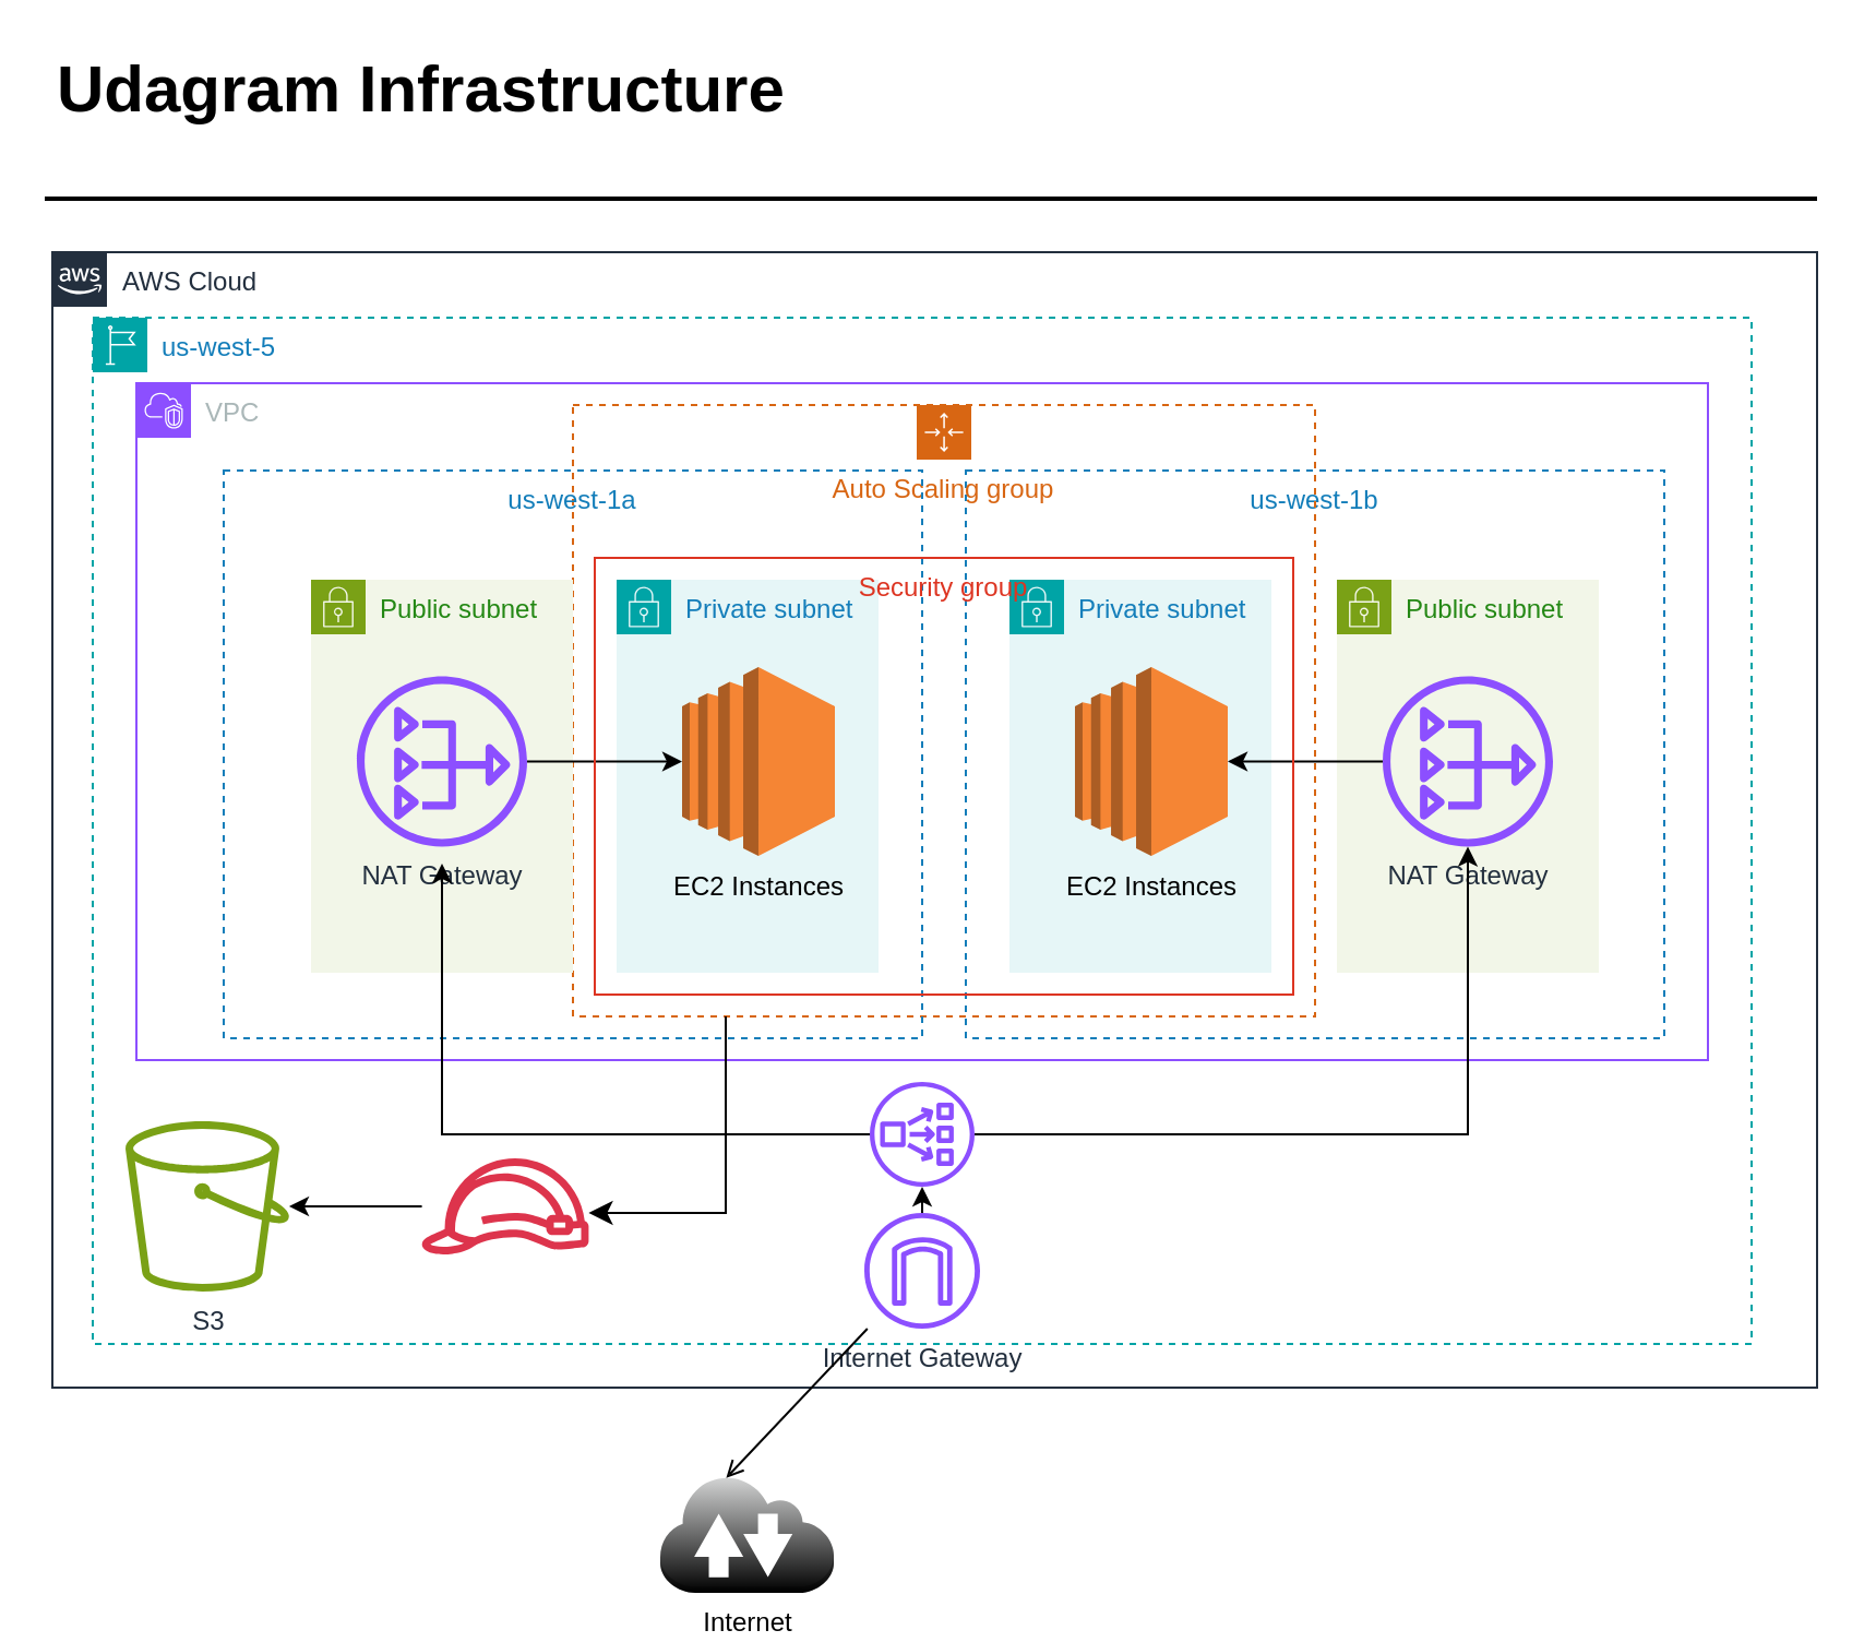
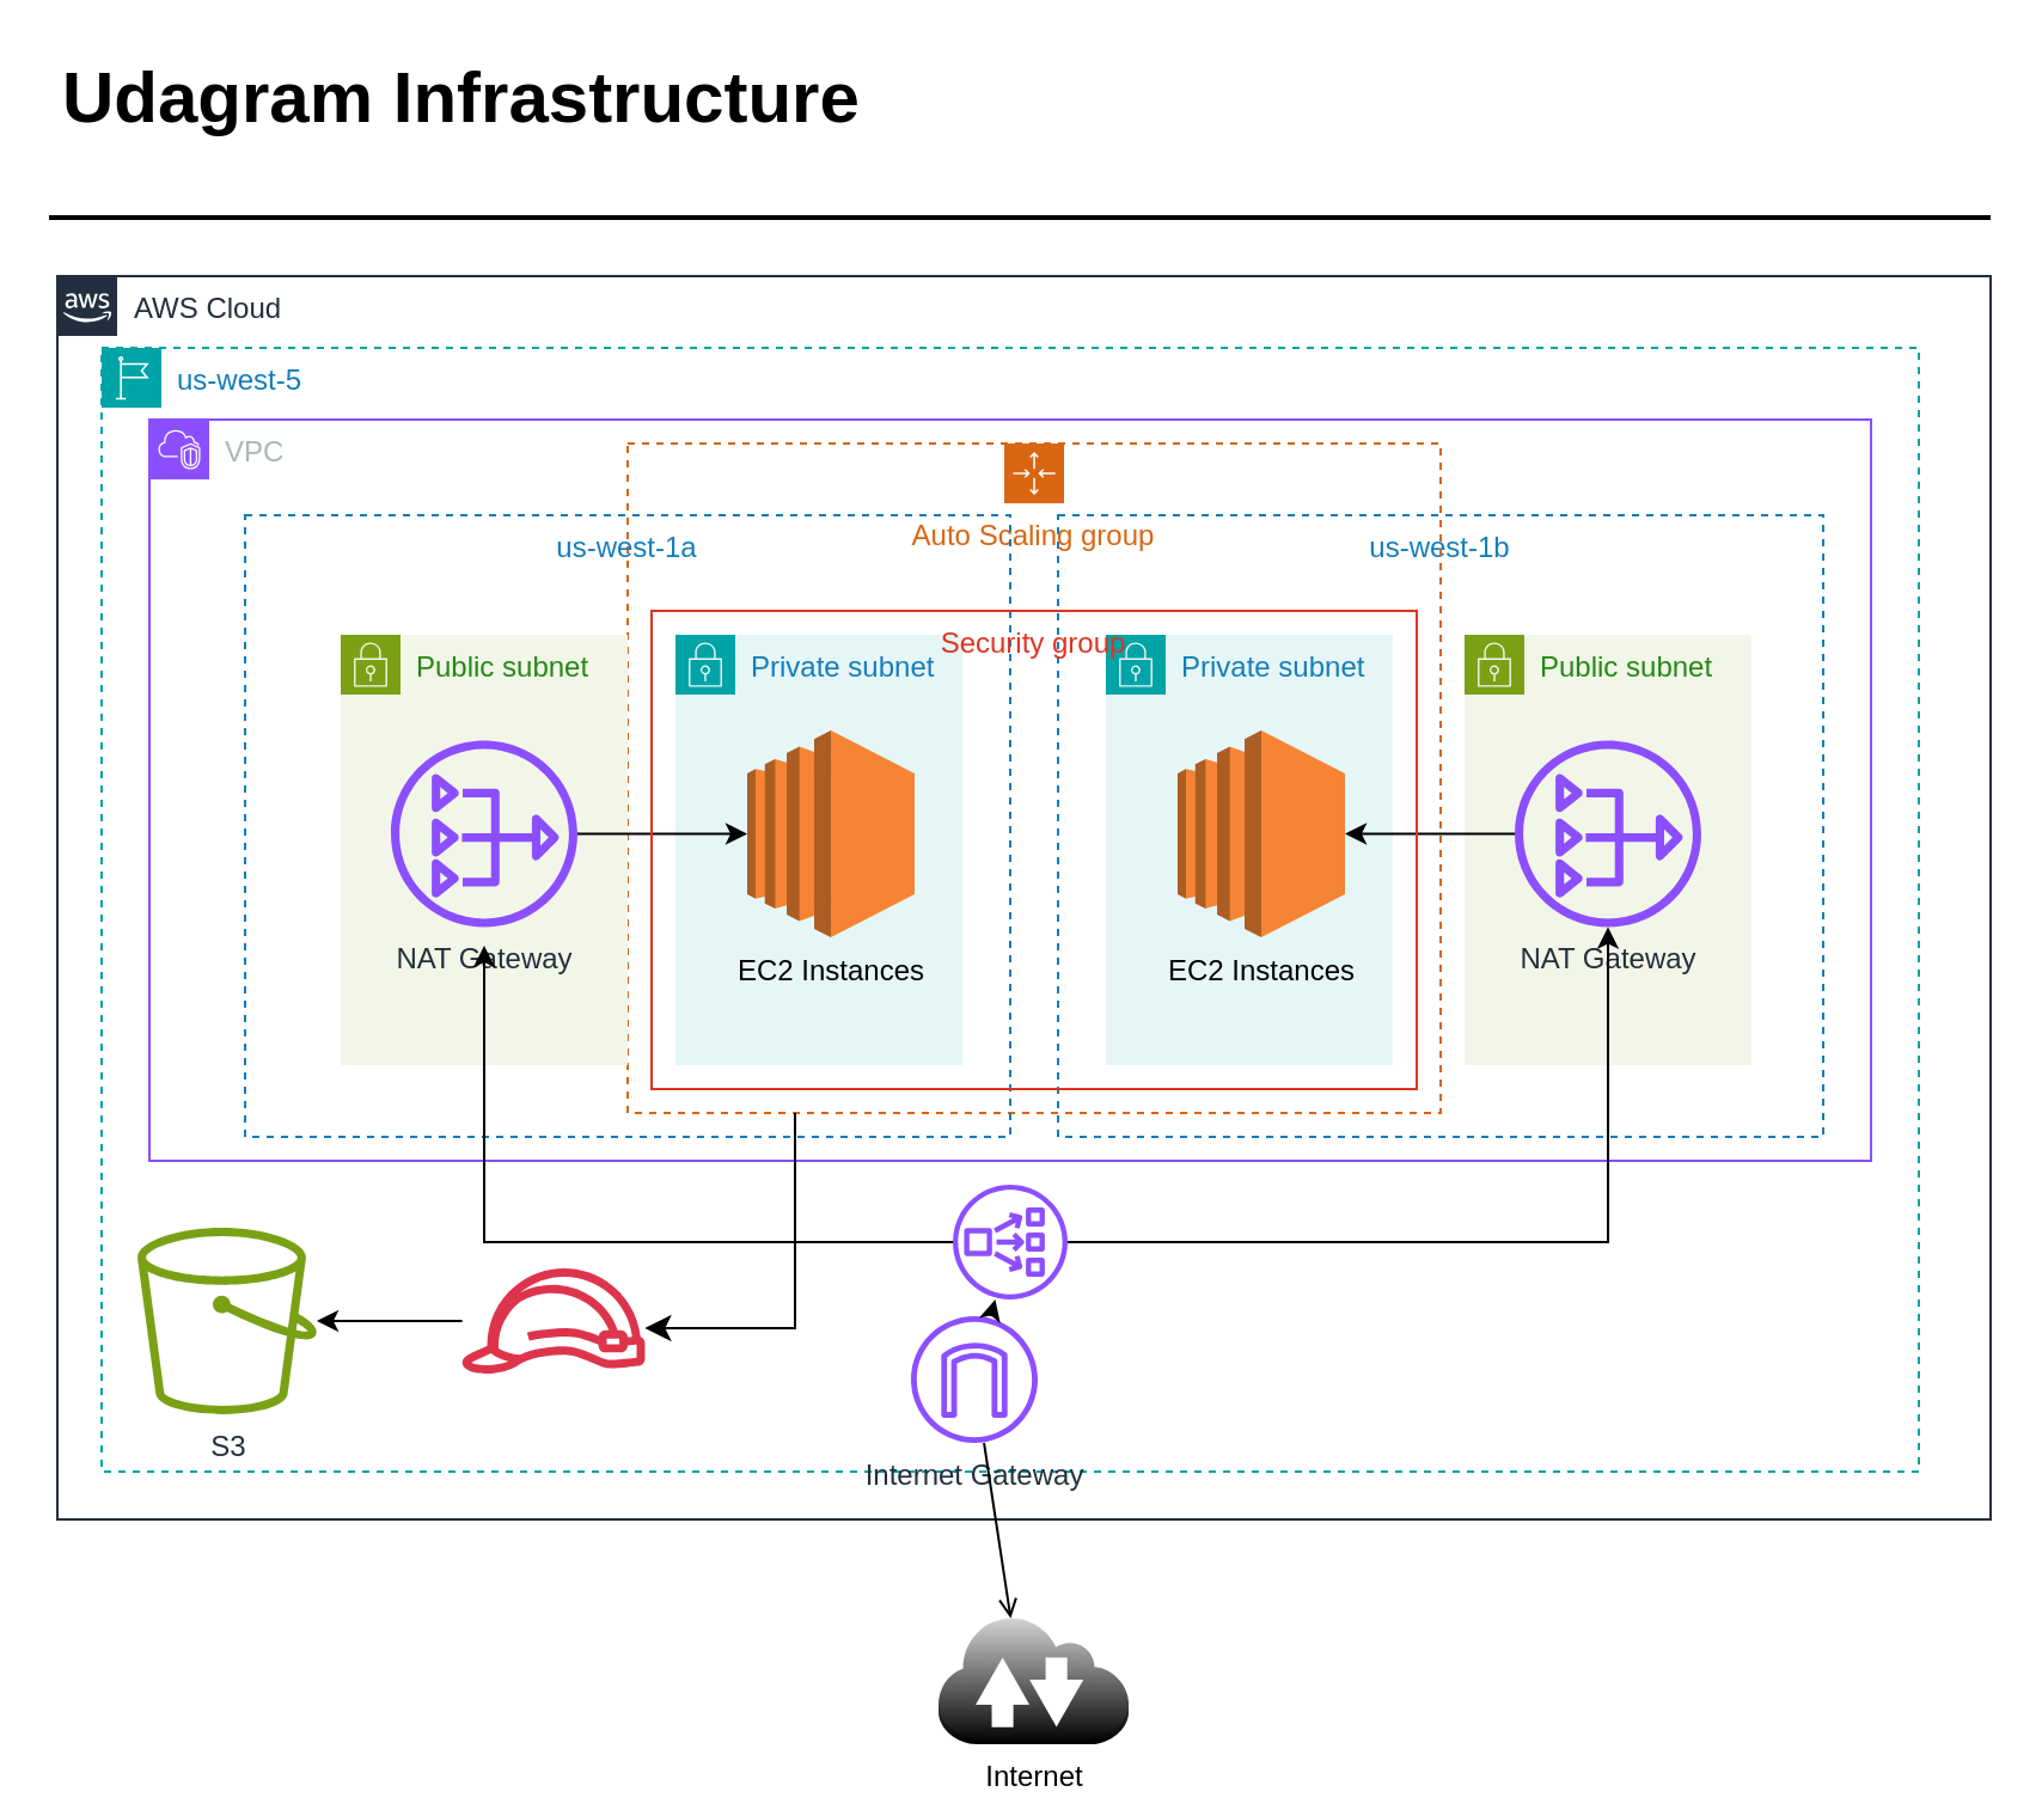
  <mxCell id="0" />
  <mxCell id="1" parent="0" />
  <mxCell id="2" value="AWS Cloud" style="points=[[0,0],[0.25,0],[0.5,0],[0.75,0],[1,0],[1,0.25],[1,0.5],[1,0.75],[1,1],[0.75,1],[0.5,1],[0.25,1],[0,1],[0,0.75],[0,0.5],[0,0.25]];outlineConnect=0;gradientColor=none;html=1;whiteSpace=wrap;fontSize=12;fontStyle=0;shape=mxgraph.aws4.group;grIcon=mxgraph.aws4.group_aws_cloud_alt;strokeColor=#232F3E;fillColor=none;verticalAlign=top;align=left;spacingLeft=30;fontColor=#232F3E;dashed=0;container=1;pointerEvents=0;collapsible=0;recursiveResize=0;" parent="1" vertex="1"><mxGeometry x="23.5" y="115" width="808.5" height="520" as="geometry" /></mxCell>
  <mxCell id="3" value="Udagram Infrastructure" style="text;html=1;resizable=0;points=[];autosize=1;align=left;verticalAlign=top;spacingTop=-4;fontSize=30;fontStyle=1" parent="1" vertex="1"><mxGeometry x="23.5" y="20" width="330" height="40" as="geometry" /></mxCell>
  <mxCell id="4" value="" style="line;strokeWidth=2;html=1;fontSize=14;" parent="1" vertex="1"><mxGeometry x="20" y="85.5" width="812" height="10" as="geometry" /></mxCell>
  <mxCell id="5" value="us-west-5" style="points=[[0,0],[0.25,0],[0.5,0],[0.75,0],[1,0],[1,0.25],[1,0.5],[1,0.75],[1,1],[0.75,1],[0.5,1],[0.25,1],[0,1],[0,0.75],[0,0.5],[0,0.25]];outlineConnect=0;gradientColor=none;html=1;whiteSpace=wrap;fontSize=12;fontStyle=0;container=1;pointerEvents=0;collapsible=0;recursiveResize=0;shape=mxgraph.aws4.group;grIcon=mxgraph.aws4.group_region;strokeColor=#00A4A6;fillColor=none;verticalAlign=top;align=left;spacingLeft=30;fontColor=#147EBA;dashed=1;" vertex="1" parent="1"><mxGeometry x="42" y="145" width="760" height="470" as="geometry" /></mxCell>
- <mxCell id="6" value="Internet Gateway" style="sketch=0;outlineConnect=0;fontColor=#232F3E;gradientColor=none;fillColor=#8C4FFF;strokeColor=none;dashed=0;verticalLabelPosition=bottom;verticalAlign=top;align=center;html=1;fontSize=12;fontStyle=0;aspect=fixed;pointerEvents=1;shape=mxgraph.aws4.internet_gateway;" vertex="1" parent="5"><mxGeometry x="353.5" y="410" width="53" height="53" as="geometry" /></mxCell>
+ <mxCell id="6" value="Internet Gateway" style="sketch=0;outlineConnect=0;fontColor=#232F3E;gradientColor=none;fillColor=#8C4FFF;strokeColor=none;dashed=0;verticalLabelPosition=bottom;verticalAlign=top;align=center;html=1;fontSize=12;fontStyle=0;aspect=fixed;pointerEvents=1;shape=mxgraph.aws4.internet_gateway;" vertex="1" parent="5"><mxGeometry x="338.5" y="405" width="53" height="53" as="geometry" /></mxCell>
  <mxCell id="7" value="" style="sketch=0;outlineConnect=0;fontColor=#232F3E;gradientColor=none;fillColor=#8C4FFF;strokeColor=none;dashed=0;verticalLabelPosition=bottom;verticalAlign=top;align=center;html=1;fontSize=12;fontStyle=0;aspect=fixed;pointerEvents=1;shape=mxgraph.aws4.network_load_balancer;" vertex="1" parent="5"><mxGeometry x="356" y="350" width="48" height="48" as="geometry" /></mxCell>
  <mxCell id="8" value="" style="endArrow=classic;html=1;rounded=0;" edge="1" parent="5" source="6" target="7"><mxGeometry width="50" height="50" relative="1" as="geometry"><mxPoint x="440" y="260" as="sourcePoint" /><mxPoint x="490" y="210" as="targetPoint" /></mxGeometry></mxCell>
  <mxCell id="9" value="S3" style="sketch=0;outlineConnect=0;fontColor=#232F3E;gradientColor=none;fillColor=#7AA116;strokeColor=none;dashed=0;verticalLabelPosition=bottom;verticalAlign=top;align=center;html=1;fontSize=12;fontStyle=0;aspect=fixed;pointerEvents=1;shape=mxgraph.aws4.bucket;" vertex="1" parent="5"><mxGeometry x="15" y="368" width="75" height="78" as="geometry" /></mxCell>
  <mxCell id="10" value="" style="sketch=0;outlineConnect=0;fontColor=#232F3E;gradientColor=none;fillColor=#DD344C;strokeColor=none;dashed=0;verticalLabelPosition=bottom;verticalAlign=top;align=center;html=1;fontSize=12;fontStyle=0;aspect=fixed;pointerEvents=1;shape=mxgraph.aws4.role;" vertex="1" parent="5"><mxGeometry x="150" y="385" width="78" height="44" as="geometry" /></mxCell>
  <mxCell id="11" value="" style="endArrow=classic;html=1;rounded=0;" edge="1" parent="5" source="10" target="9"><mxGeometry width="50" height="50" relative="1" as="geometry"><mxPoint x="440" y="260" as="sourcePoint" /><mxPoint x="490" y="210" as="targetPoint" /></mxGeometry></mxCell>
  <mxCell id="12" value="VPC" style="points=[[0,0],[0.25,0],[0.5,0],[0.75,0],[1,0],[1,0.25],[1,0.5],[1,0.75],[1,1],[0.75,1],[0.5,1],[0.25,1],[0,1],[0,0.75],[0,0.5],[0,0.25]];outlineConnect=0;gradientColor=none;html=1;whiteSpace=wrap;fontSize=12;fontStyle=0;container=1;pointerEvents=0;collapsible=0;recursiveResize=0;shape=mxgraph.aws4.group;grIcon=mxgraph.aws4.group_vpc2;strokeColor=#8C4FFF;fillColor=none;verticalAlign=top;align=left;spacingLeft=30;fontColor=#AAB7B8;dashed=0;" vertex="1" parent="1"><mxGeometry x="62" y="175" width="720" height="310" as="geometry" /></mxCell>
  <mxCell id="13" value="us-west-1b" style="fillColor=none;strokeColor=#147EBA;dashed=1;verticalAlign=top;fontStyle=0;fontColor=#147EBA;whiteSpace=wrap;html=1;" vertex="1" parent="12"><mxGeometry x="380" y="40" width="320" height="260" as="geometry" /></mxCell>
  <mxCell id="14" value="Public subnet" style="points=[[0,0],[0.25,0],[0.5,0],[0.75,0],[1,0],[1,0.25],[1,0.5],[1,0.75],[1,1],[0.75,1],[0.5,1],[0.25,1],[0,1],[0,0.75],[0,0.5],[0,0.25]];outlineConnect=0;gradientColor=none;html=1;whiteSpace=wrap;fontSize=12;fontStyle=0;container=1;pointerEvents=0;collapsible=0;recursiveResize=0;shape=mxgraph.aws4.group;grIcon=mxgraph.aws4.group_security_group;grStroke=0;strokeColor=#7AA116;fillColor=#F2F6E8;verticalAlign=top;align=left;spacingLeft=30;fontColor=#248814;dashed=0;" vertex="1" parent="12"><mxGeometry x="550" y="90" width="120" height="180" as="geometry" /></mxCell>
  <mxCell id="15" value="Private subnet" style="points=[[0,0],[0.25,0],[0.5,0],[0.75,0],[1,0],[1,0.25],[1,0.5],[1,0.75],[1,1],[0.75,1],[0.5,1],[0.25,1],[0,1],[0,0.75],[0,0.5],[0,0.25]];outlineConnect=0;gradientColor=none;html=1;whiteSpace=wrap;fontSize=12;fontStyle=0;container=1;pointerEvents=0;collapsible=0;recursiveResize=0;shape=mxgraph.aws4.group;grIcon=mxgraph.aws4.group_security_group;grStroke=0;strokeColor=#00A4A6;fillColor=#E6F6F7;verticalAlign=top;align=left;spacingLeft=30;fontColor=#147EBA;dashed=0;" vertex="1" parent="12"><mxGeometry x="400" y="90" width="120" height="180" as="geometry" /></mxCell>
  <mxCell id="16" value="EC2 Instances" style="outlineConnect=0;dashed=0;verticalLabelPosition=bottom;verticalAlign=top;align=center;html=1;shape=mxgraph.aws3.ec2;fillColor=#F58534;gradientColor=none;" vertex="1" parent="12"><mxGeometry x="430" y="130" width="70" height="86.5" as="geometry" /></mxCell>
  <mxCell id="17" value="NAT Gateway" style="sketch=0;outlineConnect=0;fontColor=#232F3E;gradientColor=none;fillColor=#8C4FFF;strokeColor=none;dashed=0;verticalLabelPosition=bottom;verticalAlign=top;align=center;html=1;fontSize=12;fontStyle=0;aspect=fixed;pointerEvents=1;shape=mxgraph.aws4.nat_gateway;" vertex="1" parent="12"><mxGeometry x="571" y="134.25" width="78" height="78" as="geometry" /></mxCell>
  <mxCell id="18" value="" style="endArrow=classic;html=1;rounded=0;" edge="1" source="17" target="16" parent="12"><mxGeometry width="50" height="50" relative="1" as="geometry"><mxPoint x="760" y="340" as="sourcePoint" /><mxPoint x="810" y="290" as="targetPoint" /></mxGeometry></mxCell>
  <mxCell id="19" value="Auto Scaling group" style="points=[[0,0],[0.25,0],[0.5,0],[0.75,0],[1,0],[1,0.25],[1,0.5],[1,0.75],[1,1],[0.75,1],[0.5,1],[0.25,1],[0,1],[0,0.75],[0,0.5],[0,0.25]];outlineConnect=0;gradientColor=none;html=1;whiteSpace=wrap;fontSize=12;fontStyle=0;container=1;pointerEvents=0;collapsible=0;recursiveResize=0;shape=mxgraph.aws4.groupCenter;grIcon=mxgraph.aws4.group_auto_scaling_group;grStroke=1;strokeColor=#D86613;fillColor=none;verticalAlign=top;align=center;fontColor=#D86613;dashed=1;spacingTop=25;" vertex="1" parent="12"><mxGeometry x="200" y="10" width="340" height="280" as="geometry" /></mxCell>
  <mxCell id="20" value="Public subnet" style="points=[[0,0],[0.25,0],[0.5,0],[0.75,0],[1,0],[1,0.25],[1,0.5],[1,0.75],[1,1],[0.75,1],[0.5,1],[0.25,1],[0,1],[0,0.75],[0,0.5],[0,0.25]];outlineConnect=0;gradientColor=none;html=1;whiteSpace=wrap;fontSize=12;fontStyle=0;container=1;pointerEvents=0;collapsible=0;recursiveResize=0;shape=mxgraph.aws4.group;grIcon=mxgraph.aws4.group_security_group;grStroke=0;strokeColor=#7AA116;fillColor=#F2F6E8;verticalAlign=top;align=left;spacingLeft=30;fontColor=#248814;dashed=0;" vertex="1" parent="1"><mxGeometry x="142" y="265" width="120" height="180" as="geometry" /></mxCell>
  <mxCell id="21" value="Private subnet" style="points=[[0,0],[0.25,0],[0.5,0],[0.75,0],[1,0],[1,0.25],[1,0.5],[1,0.75],[1,1],[0.75,1],[0.5,1],[0.25,1],[0,1],[0,0.75],[0,0.5],[0,0.25]];outlineConnect=0;gradientColor=none;html=1;whiteSpace=wrap;fontSize=12;fontStyle=0;container=1;pointerEvents=0;collapsible=0;recursiveResize=0;shape=mxgraph.aws4.group;grIcon=mxgraph.aws4.group_security_group;grStroke=0;strokeColor=#00A4A6;fillColor=#E6F6F7;verticalAlign=top;align=left;spacingLeft=30;fontColor=#147EBA;dashed=0;" vertex="1" parent="1"><mxGeometry x="282" y="265" width="120" height="180" as="geometry" /></mxCell>
- <mxCell id="22" value="Internet" style="outlineConnect=0;dashed=0;verticalLabelPosition=bottom;verticalAlign=top;align=center;html=1;shape=mxgraph.aws3.internet_2;fillColor=#D2D3D3;gradientColor=black;" vertex="1" parent="1"><mxGeometry x="302" y="675" width="79.5" height="54" as="geometry" /></mxCell>
+ <mxCell id="22" value="Internet" style="outlineConnect=0;dashed=0;verticalLabelPosition=bottom;verticalAlign=top;align=center;html=1;shape=mxgraph.aws3.internet_2;fillColor=#D2D3D3;gradientColor=black;" vertex="1" parent="1"><mxGeometry x="392" y="675" width="79.5" height="54" as="geometry" /></mxCell>
  <mxCell id="23" value="" style="endArrow=open;html=1;rounded=0;entryX=0.38;entryY=0.025;entryDx=0;entryDy=0;entryPerimeter=0;" edge="1" parent="1" source="6" target="22"><mxGeometry width="50" height="50" relative="1" as="geometry"><mxPoint x="482" y="615" as="sourcePoint" /><mxPoint x="532" y="565" as="targetPoint" /></mxGeometry></mxCell>
  <mxCell id="24" value="EC2 Instances" style="outlineConnect=0;dashed=0;verticalLabelPosition=bottom;verticalAlign=top;align=center;html=1;shape=mxgraph.aws3.ec2;fillColor=#F58534;gradientColor=none;" vertex="1" parent="1"><mxGeometry x="312" y="305" width="70" height="86.5" as="geometry" /></mxCell>
  <mxCell id="25" value="NAT Gateway" style="sketch=0;outlineConnect=0;fontColor=#232F3E;gradientColor=none;fillColor=#8C4FFF;strokeColor=none;dashed=0;verticalLabelPosition=bottom;verticalAlign=top;align=center;html=1;fontSize=12;fontStyle=0;aspect=fixed;pointerEvents=1;shape=mxgraph.aws4.nat_gateway;" vertex="1" parent="1"><mxGeometry x="163" y="309.25" width="78" height="78" as="geometry" /></mxCell>
  <mxCell id="26" value="us-west-1a" style="fillColor=none;strokeColor=#147EBA;dashed=1;verticalAlign=top;fontStyle=0;fontColor=#147EBA;whiteSpace=wrap;html=1;" vertex="1" parent="1"><mxGeometry x="102" y="215" width="320" height="260" as="geometry" /></mxCell>
  <mxCell id="27" value="" style="endArrow=classic;html=1;rounded=0;" edge="1" parent="1" source="25" target="24"><mxGeometry width="50" height="50" relative="1" as="geometry"><mxPoint x="482" y="515" as="sourcePoint" /><mxPoint x="532" y="465" as="targetPoint" /></mxGeometry></mxCell>
  <mxCell id="28" value="Security group" style="fillColor=none;strokeColor=#DD3522;verticalAlign=top;fontStyle=0;fontColor=#DD3522;whiteSpace=wrap;html=1;" vertex="1" parent="1"><mxGeometry x="272" y="255" width="320" height="200" as="geometry" /></mxCell>
  <mxCell id="29" style="edgeStyle=orthogonalEdgeStyle;rounded=0;orthogonalLoop=1;jettySize=auto;html=1;" edge="1" parent="1" source="7"><mxGeometry relative="1" as="geometry"><mxPoint x="202" y="395" as="targetPoint" /><Array as="points"><mxPoint x="202" y="519" /></Array></mxGeometry></mxCell>
  <mxCell id="30" style="edgeStyle=orthogonalEdgeStyle;rounded=0;orthogonalLoop=1;jettySize=auto;html=1;" edge="1" parent="1" source="7" target="17"><mxGeometry relative="1" as="geometry" /></mxCell>
  <mxCell id="31" value="" style="edgeStyle=segmentEdgeStyle;endArrow=classic;html=1;curved=0;rounded=0;endSize=8;startSize=8;" edge="1" parent="1" target="10"><mxGeometry width="50" height="50" relative="1" as="geometry"><mxPoint x="332" y="465" as="sourcePoint" /><mxPoint x="532" y="355" as="targetPoint" /><Array as="points"><mxPoint x="332" y="555" /></Array></mxGeometry></mxCell>
